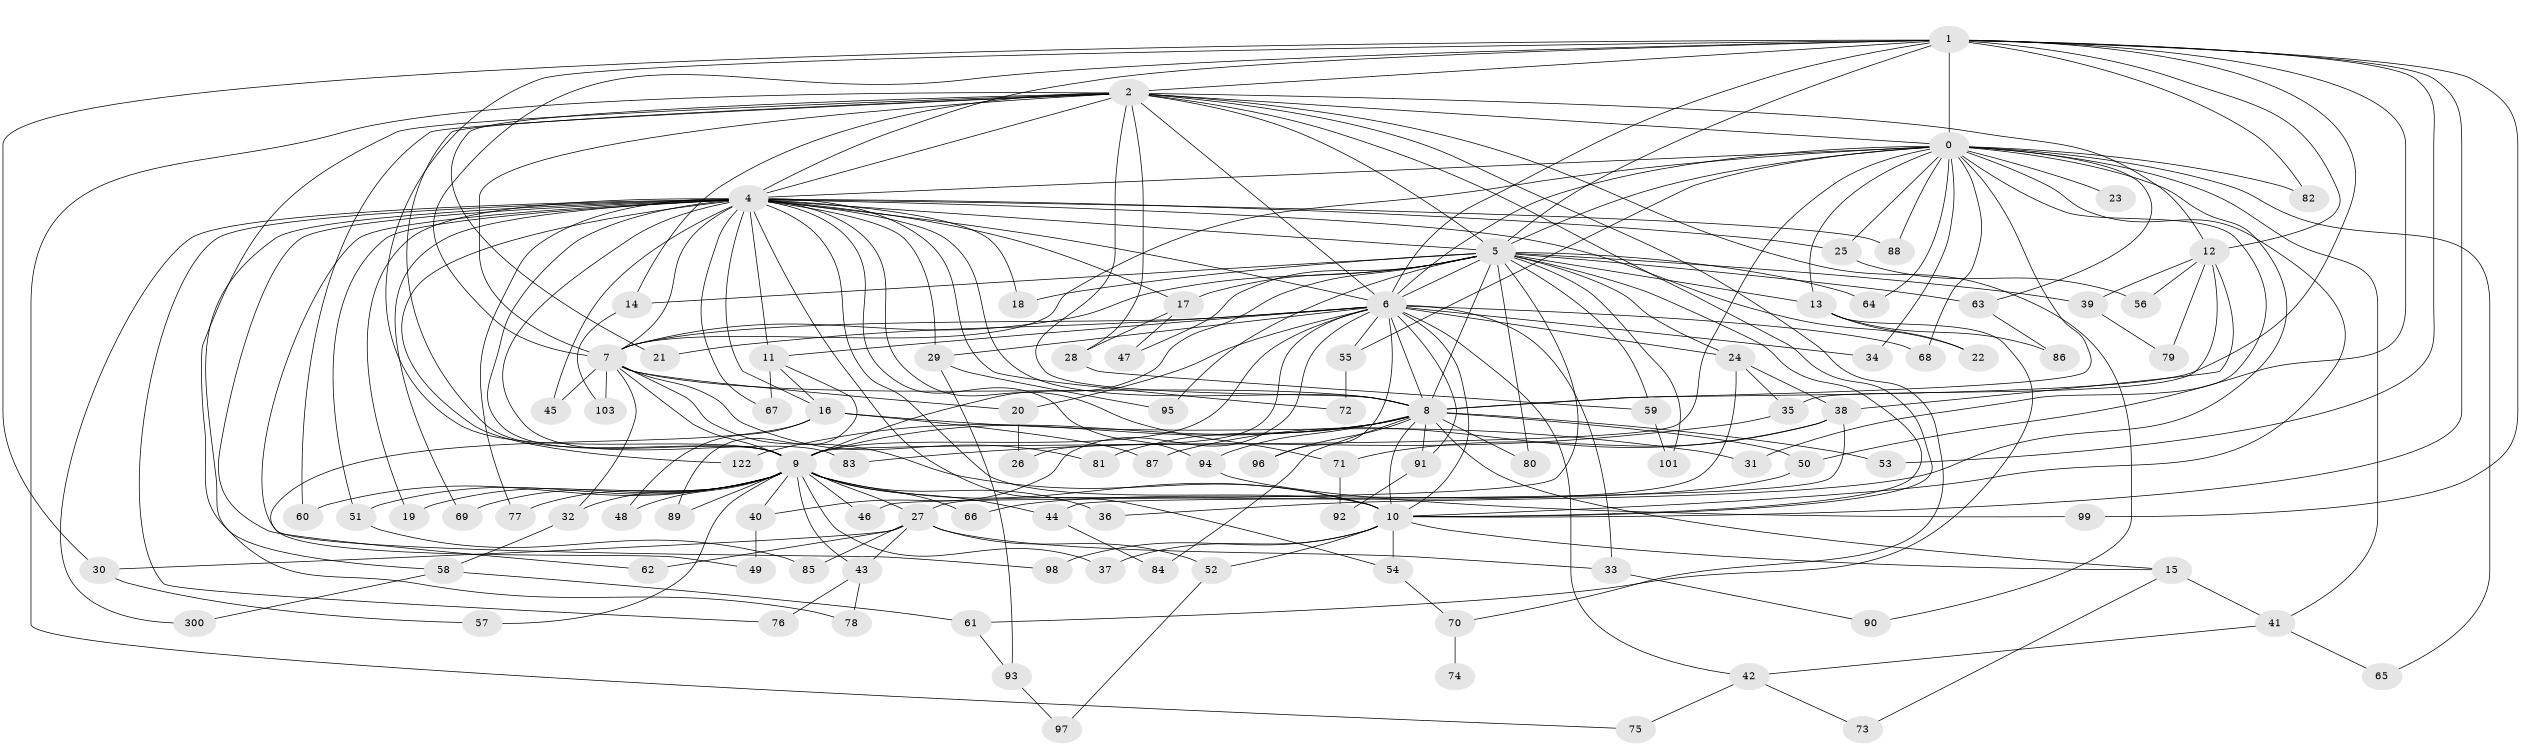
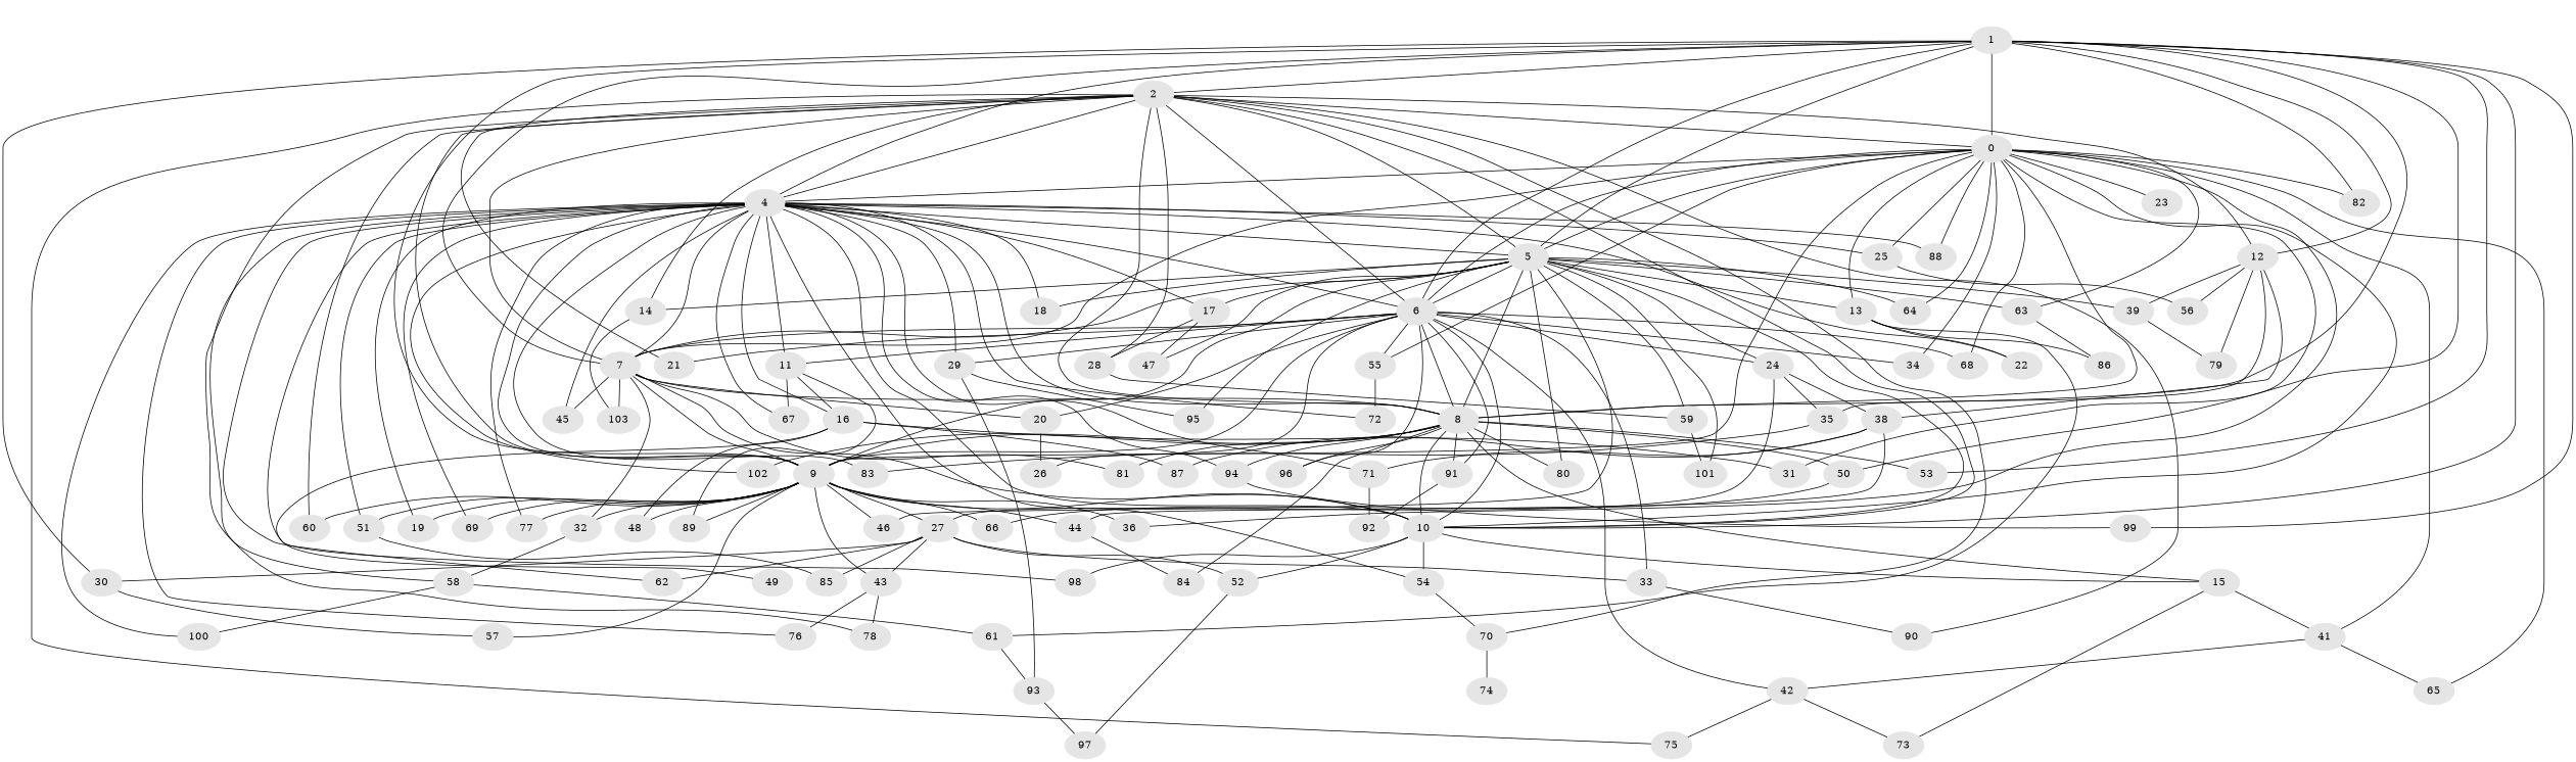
  graph {
    node [color=gray90 style=filled]
    1
    2
    n3 [label=0]
    4
    5
    6
    7
    8
    9
    10
    12
    30
    50
    53
    82
    99
    14
    21
    28
    58
    60
    70
    75
    90
    13
    23
    25
    31
    34
    36
    41
    55
    63
    64
    65
    68
    88
    11
    16
    17
    18
    19
    22
    29
    45
    51
    54
    62
    67
    69
    71
    72
    76
    77
    78
    83
    94
    98
-   100 [label=300]
-   102 [label=122]
+   100
+   102
    24
    39
    46
    47
    59
    80
    95
    101
    20
    26
    33
-   40
    42
    91
    96
    32
    81
    103
    15
    84
    27
-   37
    43
    44
    48
    57
    66
    89
    52
    35
    38
    56
    79
    61
    74
    86
    49
    87
    93
    85
    92
    73
    97
    1 -- 2
    1 -- n3
    1 -- 4
    1 -- 5
    1 -- 6
    1 -- 7
    1 -- 8
    1 -- 9
    1 -- 10
    1 -- 12
    1 -- 30
    1 -- 50
    1 -- 53
    1 -- 82
    1 -- 99
    2 -- n3
    2 -- 4
    2 -- 5
    2 -- 6
    2 -- 7
    2 -- 8
    2 -- 9
    2 -- 10
    2 -- 12
    2 -- 14
    2 -- 21
    2 -- 28
    2 -- 58
    2 -- 60
    2 -- 70
    2 -- 75
    2 -- 90
    n3 -- 4
    n3 -- 5
    n3 -- 6
    n3 -- 7
    n3 -- 8
    n3 -- 9
    n3 -- 10
    n3 -- 82
    n3 -- 13
    n3 -- 23
    n3 -- 25
    n3 -- 31
    n3 -- 34
    n3 -- 36
    n3 -- 41
    n3 -- 55
    n3 -- 63
    n3 -- 64
    n3 -- 65
    n3 -- 68
    n3 -- 88
    4 -- 5
    4 -- 6
    4 -- 7
    4 -- 8
    4 -- 9
    4 -- 10
    4 -- 25
    4 -- 88
    4 -- 11
    4 -- 16
    4 -- 17
    4 -- 18
    4 -- 19
    4 -- 22
    4 -- 29
    4 -- 45
    4 -- 51
    4 -- 54
    4 -- 62
    4 -- 67
    4 -- 69
    4 -- 71
    4 -- 72
    4 -- 76
    4 -- 77
    4 -- 78
    4 -- 83
    4 -- 94
    4 -- 98
    4 -- 100
    4 -- 102
    5 -- 6
    5 -- 7
    5 -- 8
    5 -- 9
    5 -- 10
    5 -- 14
    5 -- 13
    5 -- 63
    5 -- 64
    5 -- 17
    5 -- 18
    5 -- 24
    5 -- 39
    5 -- 46
    5 -- 47
    5 -- 59
    5 -- 80
    5 -- 95
    5 -- 101
    6 -- 7
    6 -- 8
    6 -- 9
    6 -- 10
    6 -- 21
    6 -- 34
    6 -- 55
    6 -- 68
    6 -- 11
    6 -- 29
    6 -- 24
    6 -- 20
    6 -- 26
    6 -- 33
-   6 -- 40
    6 -- 42
    6 -- 91
    6 -- 96
    7 -- 8
    7 -- 9
    7 -- 10
    7 -- 45
    7 -- 20
    7 -- 32
    7 -- 81
    7 -- 103
    8 -- 9
    8 -- 10
    8 -- 50
    8 -- 53
    8 -- 94
    8 -- 102
    8 -- 80
    8 -- 91
    8 -- 96
    8 -- 81
    8 -- 15
    8 -- 84
    9 -- 10
    9 -- 60
    9 -- 36
    9 -- 19
    9 -- 51
    9 -- 69
    9 -- 77
    9 -- 46
-   9 -- 40
    9 -- 32
    9 -- 27
-   9 -- 37
    9 -- 43
    9 -- 44
    9 -- 48
    9 -- 57
    9 -- 66
    9 -- 89
    10 -- 54
    10 -- 98
    10 -- 15
-   10 -- 37
    10 -- 52
    12 -- 39
    12 -- 35
    12 -- 38
    12 -- 56
    12 -- 79
    30 -- 57
    50 -- 66
    14 -- 103
    28 -- 59
    58 -- 100
    58 -- 61
    70 -- 74
    13 -- 22
    13 -- 61
    13 -- 86
    25 -- 56
    41 -- 65
    41 -- 42
    55 -- 72
    63 -- 86
    11 -- 16
    11 -- 67
    11 -- 89
    16 -- 31
    16 -- 48
    16 -- 49
    16 -- 87
    17 -- 28
    17 -- 47
    29 -- 95
    29 -- 93
    51 -- 85
    54 -- 70
    71 -- 92
    94 -- 99
    24 -- 27
    24 -- 35
    24 -- 38
    39 -- 79
    59 -- 101
    20 -- 26
    33 -- 90
-   40 -- 49
    42 -- 75
    42 -- 73
    91 -- 92
    32 -- 58
    15 -- 41
    15 -- 73
    27 -- 30
    27 -- 62
    27 -- 33
    27 -- 43
    27 -- 52
    27 -- 85
    43 -- 76
    43 -- 78
    44 -- 84
    52 -- 97
    35 -- 83
    38 -- 71
    38 -- 44
    38 -- 87
    61 -- 93
    93 -- 97
  }
